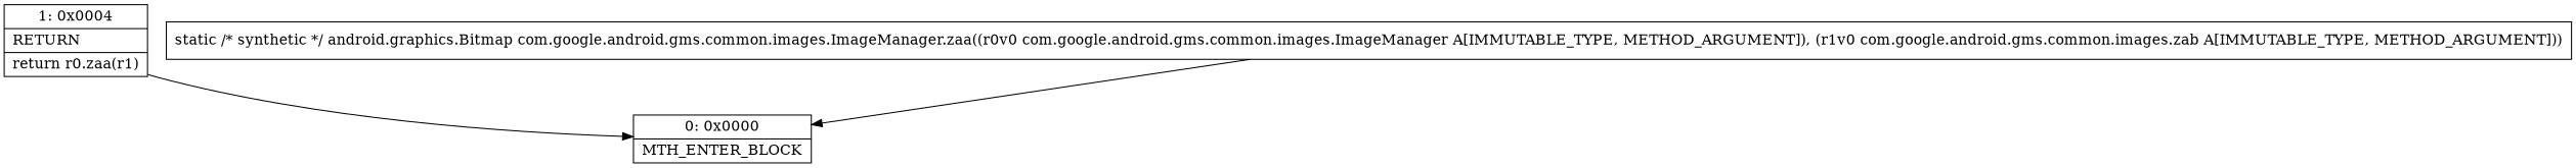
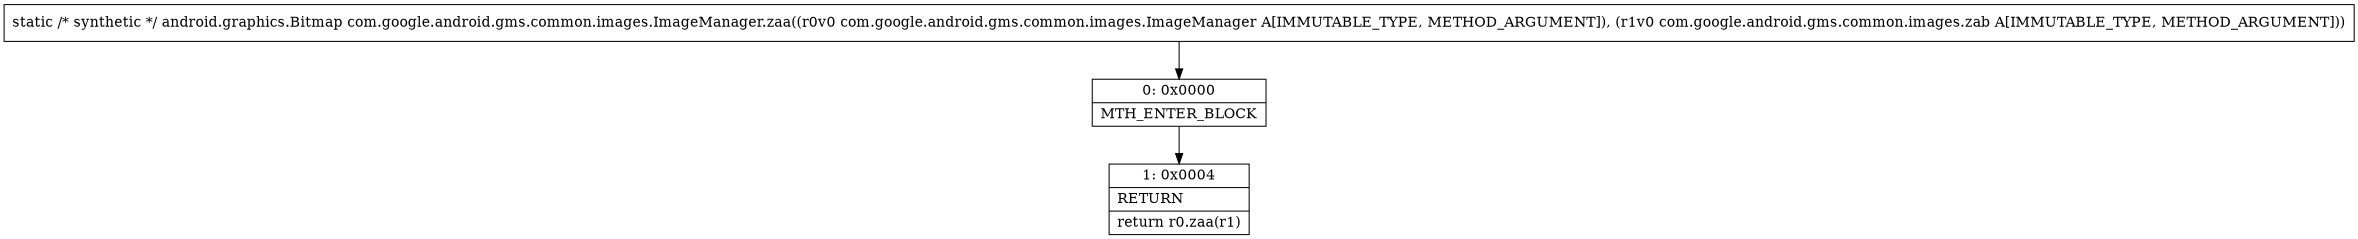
  digraph {
    node [shape=record]
    n1 [label="{0\:\ 0x0000|MTH_ENTER_BLOCK\l}"]
    n2 [label="{1\:\ 0x0004|RETURN\l|return r0.zaa(r1)\l}"]
    n3 [label="{static \/* synthetic *\/ android.graphics.Bitmap com.google.android.gms.common.images.ImageManager.zaa((r0v0 com.google.android.gms.common.images.ImageManager A[IMMUTABLE_TYPE, METHOD_ARGUMENT]), (r1v0 com.google.android.gms.common.images.zab A[IMMUTABLE_TYPE, METHOD_ARGUMENT])) }"]
-   n2 -> n1
+   n1 -> n2
    n3 -> n1
  }
